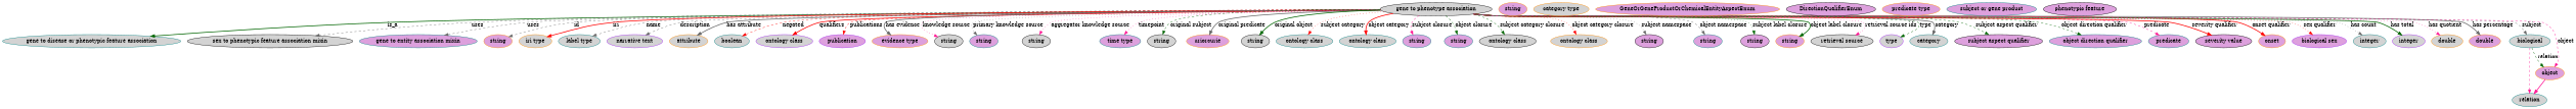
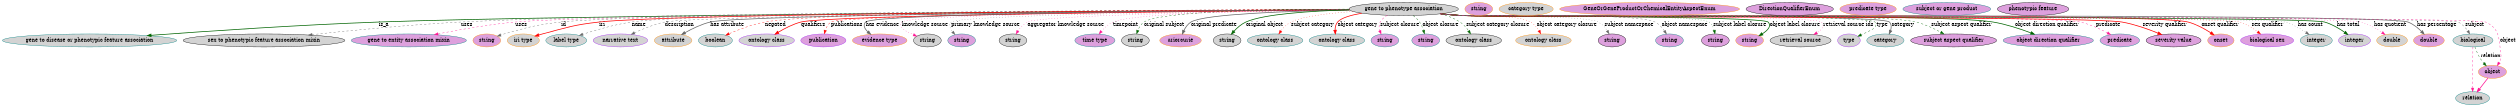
  digraph {
    node [color=teal fillcolor=plum style=filled]
    edge [color=gray40 style=dashed]
    n1 [color=black fillcolor=lightgrey height=0.5 label="gene to phenotype association" width=4.2066]
    "gene to disease or phenotypic feature association" [fillcolor=lightgrey height=0.5 width=6.698]
    n3 [color=black fillcolor=lightgrey height=0.5 label="sex to phenotypic feature association mixin" width=6.2286]
    "gene to entity association mixin" [height=0.5 width=4.4232]
    n5 [color=darkorange height=0.5 label=string width=1.0652]
    n6 [color=darkorange fillcolor=lightgrey height=0.5 label="iri type" width=1.2277]
    n7 [fillcolor=lightgrey height=0.5 label="label type" width=1.5707]
    n8 [color=purple fillcolor=lightgrey height=0.5 label="narrative text" width=2.0943]
    n9 [color=darkorange fillcolor=lightgrey height=0.5 label=attribute width=1.4443]
    n10 [fillcolor=lightgrey height=0.5 label=boolean width=1.2999]
    n11 [color=purple fillcolor=lightgrey height=0.5 label="ontology class" width=2.1304]
    n12 [color=purple height=0.5 label=publication width=1.7332]
    n13 [color=darkorange height=0.5 label="evidence type" width=2.0943]
    n14 [color=black fillcolor=lightgrey height=0.5 label=string width=1.0652]
    n15 [height=0.5 label=string width=1.0652]
    n16 [color=black fillcolor=lightgrey height=0.5 label=string width=1.0652]
    n17 [height=0.5 label="time type" width=1.5346]
    n18 [color=black fillcolor=lightgrey height=0.5 label=string width=1.0652]
    n19 [color=darkorange height=0.5 label=uriorcurie width=1.5887]
    n20 [color=black fillcolor=lightgrey height=0.5 label=string width=1.0652]
    n21 [fillcolor=lightgrey height=0.5 label="ontology class" width=2.1304]
    n22 [fillcolor=lightgrey height=0.5 label="ontology class" width=2.1304]
    n23 [height=0.5 label=string width=1.0652]
    n24 [height=0.5 label=string width=1.0652]
    n25 [color=black fillcolor=lightgrey height=0.5 label="ontology class" width=2.1304]
    n26 [color=darkorange fillcolor=lightgrey height=0.5 label="ontology class" width=2.1304]
    n27 [color=black height=0.5 label=string width=1.0652]
    n28 [height=0.5 label=string width=1.0652]
    n29 [color=black height=0.5 label=string width=1.0652]
    n30 [color=darkorange height=0.5 label=string width=1.0652]
    n31 [color=black fillcolor=lightgrey height=0.5 label="retrieval source" width=2.347]
    type [color=purple fillcolor=lightgrey height=0.5 width=0.86659]
    category [fillcolor=lightgrey height=0.5 width=1.4263]
    "subject aspect qualifier" [color=black height=0.5 width=3.3039]
    "object direction qualifier" [height=0.5 width=3.4664]
    predicate [height=0.5 width=1.5165]
    n37 [color=black height=0.5 label="severity value" width=2.1123]
    n38 [color=darkorange height=0.5 label=onset width=1.011]
    n39 [color=purple height=0.5 label="biological sex" width=2.0401]
    n40 [fillcolor=lightgrey height=0.5 label=integer width=1.2277]
    n41 [color=purple fillcolor=lightgrey height=0.5 label=integer width=1.2277]
    n42 [color=darkorange fillcolor=lightgrey height=0.5 label=double width=1.1735]
    n43 [color=darkorange height=0.5 label=double width=1.1735]
    n44 [fillcolor=lightgrey height=0.5 label=biological width=1.2277]
    object [color=darkorange height=0.5 width=1.0832]
    relation [fillcolor=lightgrey height=0.5 width=1.2999]
    n47 [color=darkorange height=0.5 label=string width=1.0652]
    n48 [color=darkorange fillcolor=lightgrey height=0.5 label="category type" width=2.0762]
    n49 [color=darkorange height=0.5 label=GeneOrGeneProductOrChemicalEntityAspectEnum width=6.9147]
    n50 [color=black height=0.5 label=DirectionQualifierEnum width=3.358]
    n51 [color=darkorange height=0.5 label="predicate type" width=2.1665]
    n52 [height=0.5 label="subject or gene product" width=3.0692]
    n53 [color=black height=0.5 label="phenotypic feature" width=2.7442]
    n1 -> "gene to disease or phenotypic feature association" [color=darkgreen label=is_a style=bold]
    n1 -> n3 [label=uses]
-   n1 -> "gene to entity association mixin" [label=uses]
+   n1 -> "gene to entity association mixin" [color=deeppink label=uses]
    n1 -> n5 [label=id]
    n1 -> n6 [color=red label=iri style=bold]
    n1 -> n7 [label=name]
    n1 -> n8 [label=description]
    n1 -> n9 [label="has attribute" style=bold]
    n1 -> n10 [color=red label=negated]
    n1 -> n11 [color=red label=qualifiers style=bold]
    n1 -> n12 [color=red label=publications]
    n1 -> n13 [label="has evidence" style=bold]
    n1 -> n14 [color=deeppink label="knowledge source" style=dotted]
    n1 -> n15 [label="primary knowledge source" style=dotted]
    n1 -> n16 [color=deeppink label="aggregator knowledge source" style=dotted]
    n1 -> n17 [color=deeppink label=timepoint style=dotted]
    n1 -> n18 [color=darkgreen label="original subject"]
    n1 -> n19 [label="original predicate" style=bold]
    n1 -> n20 [color=darkgreen label="original object" style=bold]
    n1 -> n21 [color=red label="subject category" style=dotted]
    n1 -> n22 [color=red label="object category" style=bold]
    n1 -> n23 [color=deeppink label="subject closure"]
    n1 -> n24 [color=darkgreen label="object closure"]
    n1 -> n25 [color=darkgreen label="subject category closure"]
    n1 -> n26 [color=red label="object category closure" style=dotted]
    n1 -> n27 [label="subject namespace" style=dotted]
    n1 -> n28 [label="object namespace"]
    n1 -> n29 [color=darkgreen label="subject label closure" style=dotted]
    n1 -> n30 [color=darkgreen label="object label closure" style=bold]
    n1 -> n31 [color=deeppink label="retrieval source ids" style=dotted]
    n1 -> type [color=darkgreen label=type]
    n1 -> category [label=category style=bold]
    n1 -> "subject aspect qualifier" [color=darkgreen label="subject aspect qualifier"]
-   n1 -> "object direction qualifier" [color=darkgreen label="object direction qualifier"]
+   n1 -> "object direction qualifier" [color=darkgreen label="object direction qualifier" style=bold]
    n1 -> predicate [color=deeppink label=predicate]
    n1 -> n37 [color=red label="severity qualifier" style=bold]
    n1 -> n38 [color=red label="onset qualifier" style=bold]
    n1 -> n39 [color=red label="sex qualifier" style=dotted]
    n1 -> n40 [label="has count" style=dotted]
    n1 -> n41 [color=darkgreen label="has total" style=bold]
    n1 -> n42 [color=deeppink label="has quotient" style=dotted]
    n1 -> n43 [label="has percentage" style=bold]
    n1 -> n44 [label=subject]
    n1 -> object [color=deeppink label=object]
    n44 -> object [color=darkgreen label=relation]
    n44 -> relation [color=deeppink]
    object -> relation [color=deeppink style=bold]
  }
